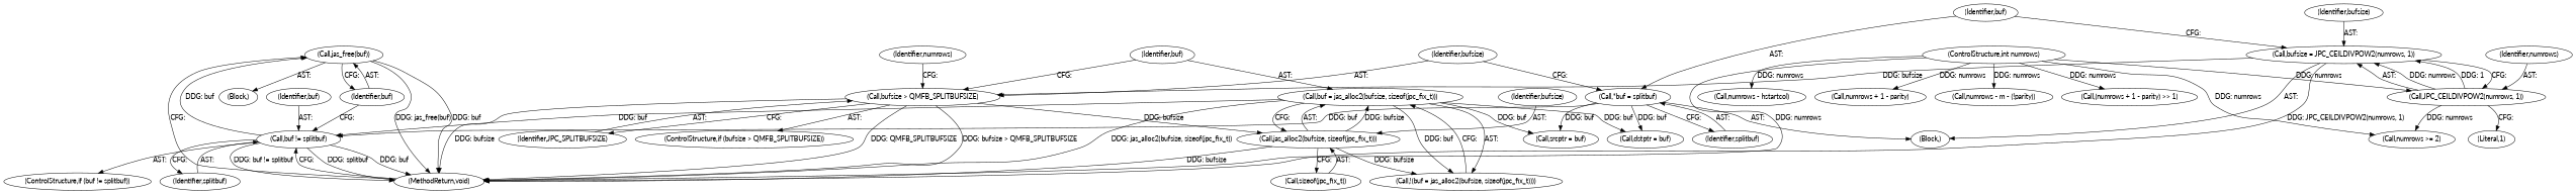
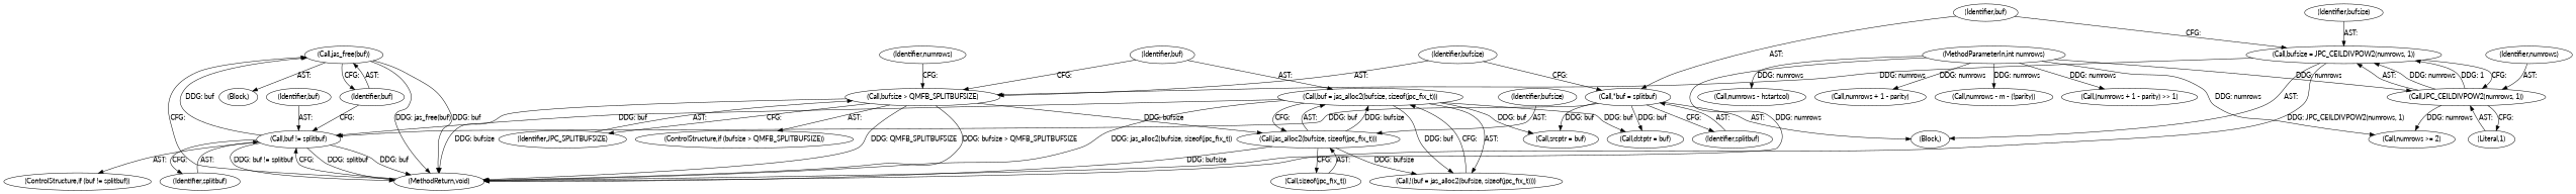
  digraph {
    fontname=Lato
    node [fontname=Lato]
    edge [fontname=Lato]
    n1 [label="(Call,jas_free(buf))"]
    n2 [label="(Identifier,buf)"]
    n3 [label="(MethodReturn,void)"]
    n4 [label="(Block,)"]
    n5 [label="(Call,buf != splitbuf)"]
    n6 [label="(ControlStructure,if (buf != splitbuf))"]
    n7 [label="(Identifier,splitbuf)"]
    n8 [label="(Call,*buf = splitbuf)"]
    n9 [label="(Call,srcptr = buf)"]
    n10 [label="(Block,)"]
    n11 [label="(Identifier,splitbuf)"]
    n12 [label="(Call,dstptr = buf)"]
    n13 [label="(Call,buf = jas_alloc2(bufsize, sizeof(jpc_fix_t)))"]
    n14 [label="(Call,jas_alloc2(bufsize, sizeof(jpc_fix_t)))"]
    n15 [label="(Call,!(buf = jas_alloc2(bufsize, sizeof(jpc_fix_t))))"]
    n16 [label="(Call,sizeof(jpc_fix_t))"]
    n17 [label="(Call,bufsize > QMFB_SPLITBUFSIZE)"]
    n18 [label="(ControlStructure,if (bufsize > QMFB_SPLITBUFSIZE))"]
    n19 [label="(Identifier,JPC_SPLITBUFSIZE)"]
    n20 [label="(Call,bufsize = JPC_CEILDIVPOW2(numrows, 1))"]
    n21 [label="(Call,JPC_CEILDIVPOW2(numrows, 1))"]
    n22 [label="(Call,numrows >= 2)"]
    n23 [label="(Literal,1)"]
-   n24 [label="(ControlStructure,int numrows)"]
+   n24 [label="(MethodParameterIn,int numrows)"]
    n25 [label="(Call,(numrows + 1 - parity) >> 1)"]
    n26 [label="(Call,numrows - hstartcol)"]
    n27 [label="(Call,numrows + 1 - parity)"]
    n28 [label="(Call,numrows - m - (!parity))"]
    n29 [label="(Identifier,bufsize)"]
    n30 [label="(Identifier,numrows)"]
    n31 [label="(Identifier,bufsize)"]
    n32 [label="(Identifier,buf)"]
    n33 [label="(Identifier,buf)"]
    n34 [label="(Identifier,buf)"]
    n35 [label="(Identifier,bufsize)"]
    n36 [label="(Identifier,numrows)"]
    n1 -> n2 [label="CFG: "]
    n1 -> n3 [label="DDG: jas_free(buf)"]
    n1 -> n3 [label="DDG: buf"]
    n1 -> n4 [label="AST: "]
    n2 -> n1 [label="AST: "]
    n2 -> n5 [label="CFG: "]
    n3 -> n1 [label="CFG: "]
    n3 -> n5 [label="CFG: "]
    n5 -> n1 [label="DDG: buf"]
    n5 -> n3 [label="DDG: splitbuf"]
    n5 -> n3 [label="DDG: buf"]
    n5 -> n3 [label="DDG: buf != splitbuf"]
    n5 -> n6 [label="AST: "]
    n5 -> n7 [label="CFG: "]
    n7 -> n5 [label="AST: "]
    n8 -> n5 [label="DDG: buf"]
    n8 -> n9 [label="DDG: buf"]
    n8 -> n10 [label="AST: "]
    n8 -> n11 [label="CFG: "]
    n8 -> n12 [label="DDG: buf"]
    n11 -> n8 [label="AST: "]
    n13 -> n3 [label="DDG: jas_alloc2(bufsize, sizeof(jpc_fix_t))"]
    n13 -> n5 [label="DDG: buf"]
    n13 -> n9 [label="DDG: buf"]
    n13 -> n12 [label="DDG: buf"]
    n13 -> n14 [label="CFG: "]
    n13 -> n15 [label="AST: "]
    n13 -> n15 [label="DDG: buf"]
    n14 -> n3 [label="DDG: bufsize"]
    n14 -> n13 [label="AST: "]
    n14 -> n13 [label="DDG: bufsize"]
    n14 -> n15 [label="DDG: bufsize"]
    n14 -> n16 [label="CFG: "]
    n15 -> n13 [label="CFG: "]
    n16 -> n14 [label="AST: "]
    n17 -> n3 [label="DDG: bufsize"]
    n17 -> n3 [label="DDG: bufsize > QMFB_SPLITBUFSIZE"]
    n17 -> n3 [label="DDG: QMFB_SPLITBUFSIZE"]
    n17 -> n14 [label="DDG: bufsize"]
    n17 -> n18 [label="AST: "]
    n17 -> n19 [label="CFG: "]
    n19 -> n17 [label="AST: "]
    n20 -> n3 [label="DDG: JPC_CEILDIVPOW2(numrows, 1)"]
    n20 -> n10 [label="AST: "]
-   n20 -> n17 [label="DDG: bufsize"]
+   n20 -> n17 [label="DDG: numrows"]
    n20 -> n21 [label="CFG: "]
    n21 -> n20 [label="AST: "]
    n21 -> n20 [label="DDG: numrows"]
    n21 -> n20 [label="DDG: 1"]
    n21 -> n22 [label="DDG: numrows"]
    n21 -> n23 [label="CFG: "]
+   n23 -> n21 [label="AST: "]
    n24 -> n3 [label="DDG: numrows"]
    n24 -> n21 [label="DDG: numrows"]
    n24 -> n22 [label="DDG: numrows"]
    n24 -> n25 [label="DDG: numrows"]
    n24 -> n26 [label="DDG: numrows"]
    n24 -> n27 [label="DDG: numrows"]
    n24 -> n28 [label="DDG: numrows"]
    n29 -> n14 [label="AST: "]
    n30 -> n21 [label="AST: "]
    n31 -> n8 [label="CFG: "]
    n31 -> n17 [label="AST: "]
    n32 -> n13 [label="AST: "]
    n32 -> n17 [label="CFG: "]
    n33 -> n5 [label="AST: "]
    n34 -> n8 [label="AST: "]
    n34 -> n20 [label="CFG: "]
    n35 -> n20 [label="AST: "]
    n36 -> n17 [label="CFG: "]
  }
